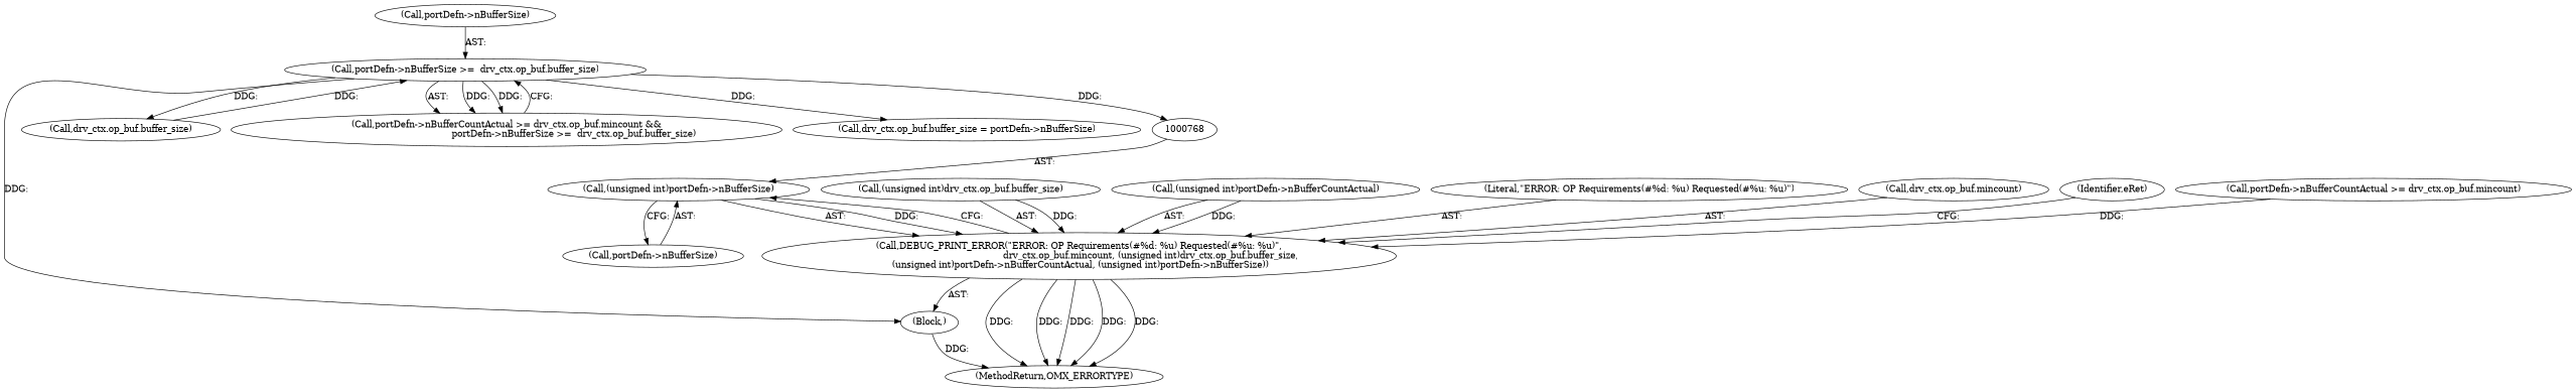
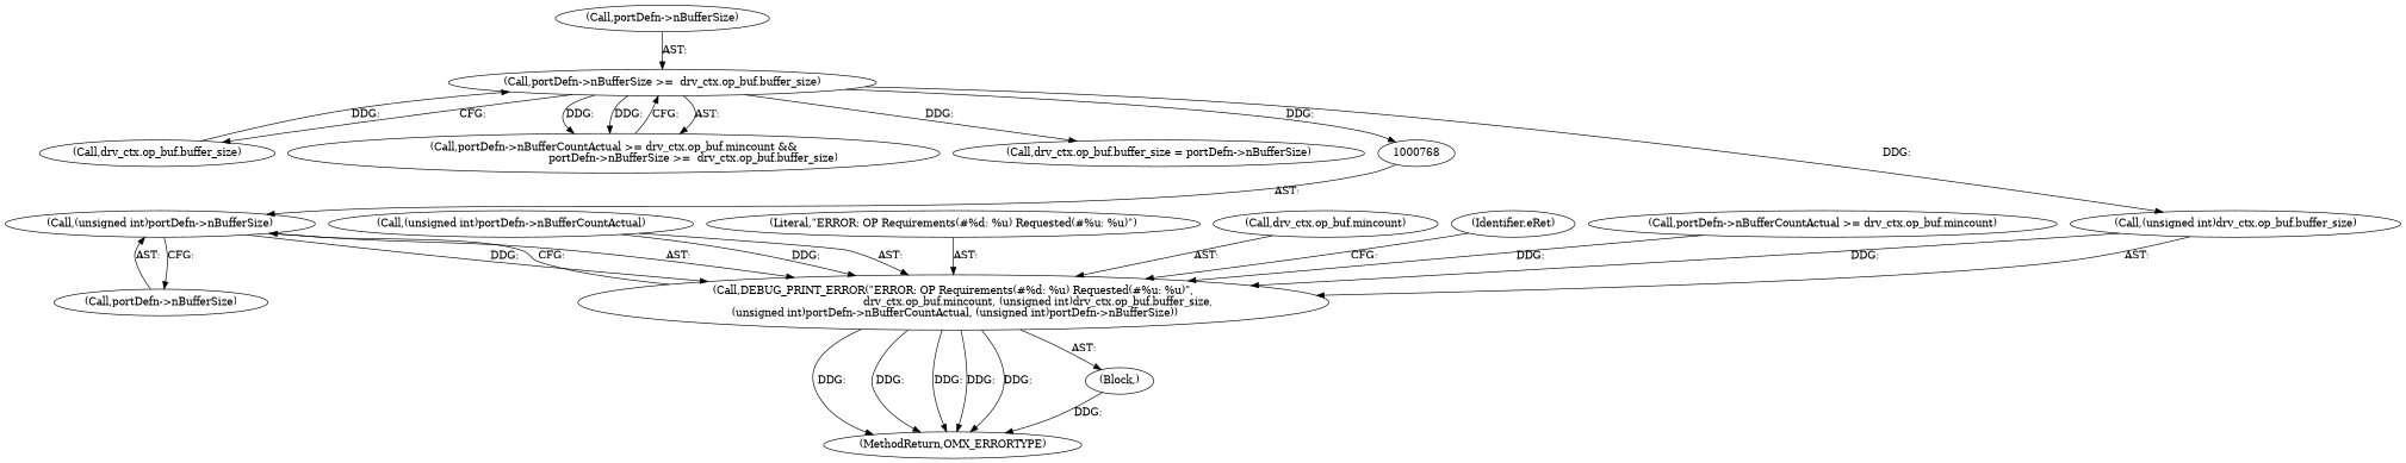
  digraph {
    n1 [label="(Call,(unsigned int)portDefn->nBufferSize)"]
    n2 [label="(Call,DEBUG_PRINT_ERROR(\"ERROR: OP Requirements(#%d: %u) Requested(#%u: %u)\",\n                                                   drv_ctx.op_buf.mincount, (unsigned int)drv_ctx.op_buf.buffer_size,\n (unsigned int)portDefn->nBufferCountActual, (unsigned int)portDefn->nBufferSize))"]
    n3 [label="(Call,portDefn->nBufferSize)"]
    n4 [label="(MethodReturn,OMX_ERRORTYPE)"]
    n5 [label="(Block,)"]
    n6 [label="(Call,portDefn->nBufferSize >=  drv_ctx.op_buf.buffer_size)"]
    n7 [label="(Call,drv_ctx.op_buf.buffer_size)"]
    n8 [label="(Call,portDefn->nBufferCountActual >= drv_ctx.op_buf.mincount &&\n                                                portDefn->nBufferSize >=  drv_ctx.op_buf.buffer_size)"]
    n9 [label="(Call,drv_ctx.op_buf.buffer_size = portDefn->nBufferSize)"]
    n10 [label="(Call,(unsigned int)drv_ctx.op_buf.buffer_size)"]
    1000768
    n12 [label="(Call,(unsigned int)portDefn->nBufferCountActual)"]
    n13 [label="(Literal,\"ERROR: OP Requirements(#%d: %u) Requested(#%u: %u)\")"]
    n14 [label="(Call,drv_ctx.op_buf.mincount)"]
    n15 [label="(Identifier,eRet)"]
    n16 [label="(Call,portDefn->nBufferCountActual >= drv_ctx.op_buf.mincount)"]
    n17 [label="(Call,portDefn->nBufferSize)"]
    n1 -> n2 [label="AST: "]
    n1 -> n2 [label="DDG: "]
    n1 -> n3 [label="CFG: "]
    n2 -> n1 [label="CFG: "]
    n2 -> n4 [label="DDG: "]
    n2 -> n4 [label="DDG: "]
    n2 -> n4 [label="DDG: "]
    n2 -> n4 [label="DDG: "]
    n2 -> n4 [label="DDG: "]
    n2 -> n5 [label="AST: "]
    n3 -> n1 [label="AST: "]
    n5 -> n4 [label="DDG: "]
-   n6 -> n7 [label="DDG: "]
+   n6 -> n7 [label="CFG: "]
    n6 -> n8 [label="AST: "]
    n6 -> n8 [label="DDG: "]
    n6 -> n8 [label="DDG: "]
    n6 -> n9 [label="DDG: "]
-   n6 -> n5 [label="DDG: "]
+   n6 -> n10 [label="DDG: "]
    n6 -> 1000768 [label="DDG: "]
    n7 -> n6 [label="DDG: "]
    n8 -> n6 [label="CFG: "]
    n10 -> n2 [label="AST: "]
    n10 -> n2 [label="DDG: "]
    1000768 -> n1 [label="AST: "]
    n12 -> n2 [label="AST: "]
    n12 -> n2 [label="DDG: "]
    n13 -> n2 [label="AST: "]
    n14 -> n2 [label="AST: "]
    n15 -> n2 [label="CFG: "]
    n16 -> n2 [label="DDG: "]
    n17 -> n6 [label="AST: "]
  }
